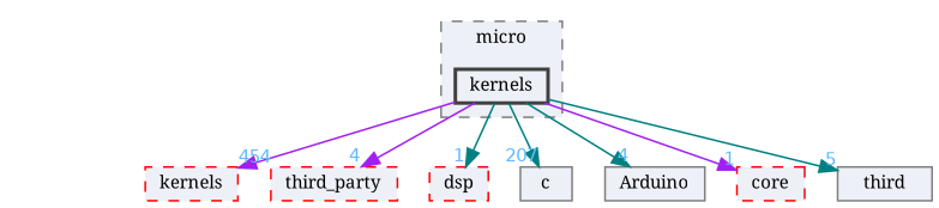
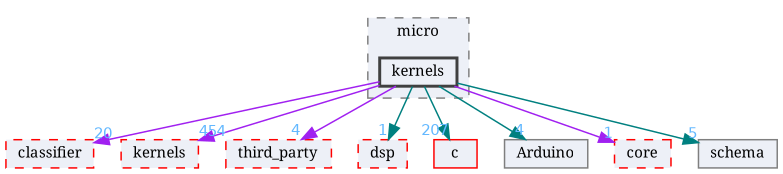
  digraph {
    compound=true
    fontname="Noto Serif"
    node [color=red fillcolor="#edf0f7" fontname="Noto Serif" fontsize=10 shape=box style="filled,dashed"]
    edge [color=purple fontcolor=steelblue1 fontname="Noto Serif" fontsize=10 headlabel=4 labeldistance=1.5 labelfontname=Helvetica labelfontsize=10]
    n1 [color=grey25 height=0.2 label=kernels style="filled,bold" width=0.4]
+   n2 [height=0.2 label=classifier width=0.4]
    n3 [height=0.2 label=kernels width=0.4]
    n4 [height=0.2 label=third_party width=0.4]
    n5 [height=0.2 label=dsp width=0.4]
-   n6 [color=grey50 height=0.2 label=c style=filled width=0.4]
+   n6 [height=0.2 label=c style=filled width=0.4]
    n7 [color=grey50 height=0.2 label=Arduino style=filled width=0.4]
    n8 [height=0.2 label=core width=0.4]
-   n9 [color=grey50 height=0.2 label=third style=filled width=0.4]
+   n9 [color=grey50 height=0.2 label=schema style=filled width=0.4]
    subgraph cluster_1 {
      bgcolor="#edf0f7"
      fontsize=10
      label=micro
      pencolor=grey50
      style="filled,dashed"
      n1
    }
+   n1 -> n2 [headlabel=20]
    n1 -> n3 [headlabel=454]
    n1 -> n4
    n1 -> n5 [color=teal headlabel=1]
    n1 -> n6 [color=teal headlabel=207]
    n1 -> n7 [color=teal]
    n1 -> n8 [headlabel=1]
    n1 -> n9 [color=teal headlabel=5]
  }
